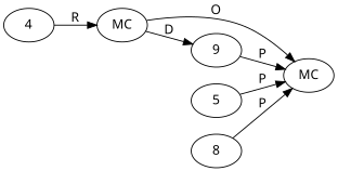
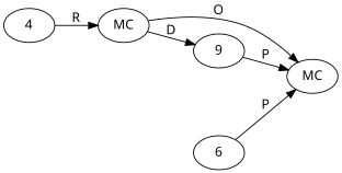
  digraph {
    fontname="Noto Sans"
    rankdir=LR
    node [fontname="Noto Sans" t=FastDateFormat n=dummy_]
    edge [fontname="Noto Sans"]
    n1 [l=219 label=MC s="format()" t=DateFormatUtils n=""]
    n2 [label=9 t=String]
    n3 [l=220 label=MC s="getPattern()" n=""]
    4 [n="DateFormatUtils.ISO_TIME_NO_T_TIME_ZONE_FORMAT" v=null]
-   5 [t=long]
-   6 [t=Locale label=8]
+   6 [t=Locale]
    n2 -> n1 [label=P]
    n3 -> n1 [label=O]
    n3 -> n2 [label=D]
    4 -> n3 [label=R]
-   5 -> n1 [label=P]
    6 -> n1 [label=P]
  }
